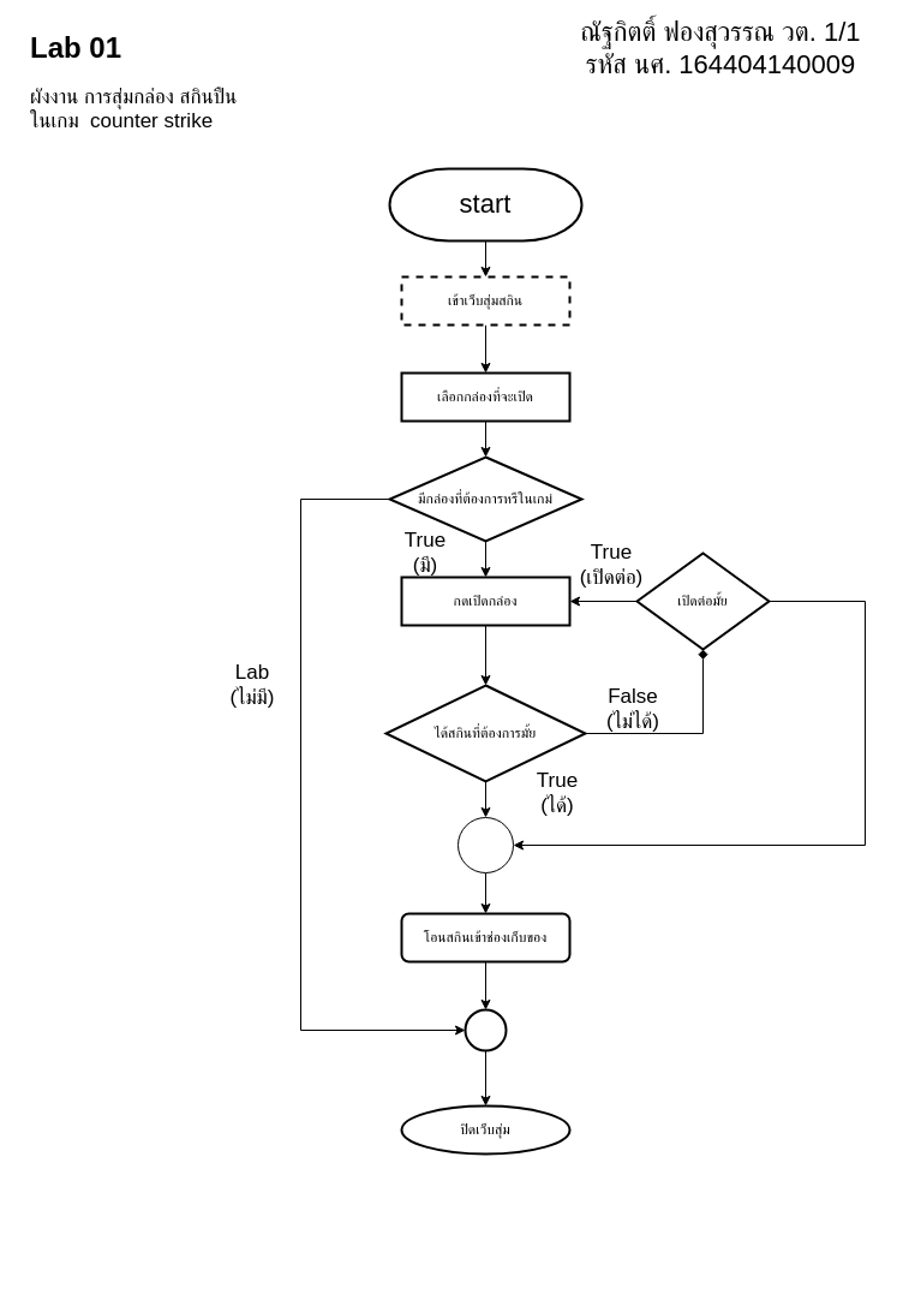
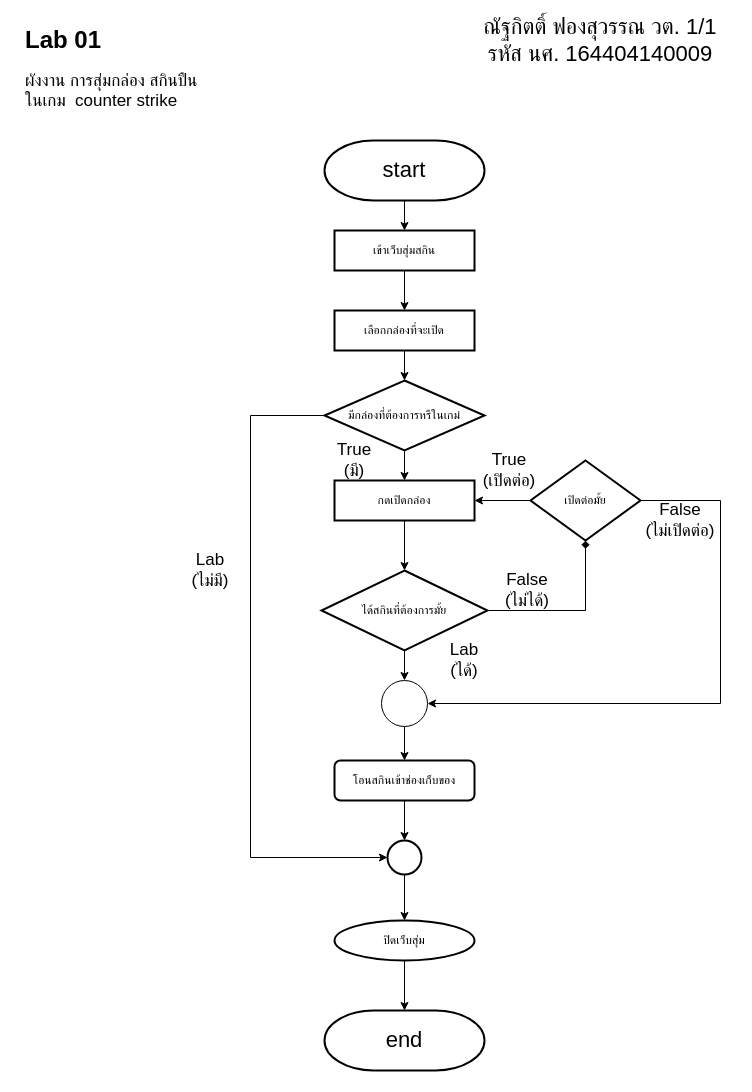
  <mxCell id="0" />
  <mxCell id="1" parent="0" />
  <mxCell id="2" value="" style="edgeStyle=orthogonalEdgeStyle;rounded=0;orthogonalLoop=1;jettySize=auto;html=1;" parent="1" source="3" target="18" edge="1"><mxGeometry relative="1" as="geometry" /></mxCell>
  <mxCell id="3" value="&lt;font style=&quot;font-size: 22px&quot;&gt;start&lt;/font&gt;" style="strokeWidth=2;html=1;shape=mxgraph.flowchart.terminator;whiteSpace=wrap;" parent="1" vertex="1"><mxGeometry x="324" y="140" width="160" height="60" as="geometry" /></mxCell>
+ <mxCell id="4" value="&lt;font style=&quot;font-size: 22px&quot;&gt;end&lt;/font&gt;" style="strokeWidth=2;html=1;shape=mxgraph.flowchart.terminator;whiteSpace=wrap;" parent="1" vertex="1"><mxGeometry x="324" y="1010" width="160" height="60" as="geometry" /></mxCell>
  <mxCell id="5" style="edgeStyle=orthogonalEdgeStyle;rounded=0;orthogonalLoop=1;jettySize=auto;html=1;entryX=0.5;entryY=0;entryDx=0;entryDy=0;" parent="1" source="6" target="9" edge="1"><mxGeometry relative="1" as="geometry" /></mxCell>
  <mxCell id="6" value="เลือกกล่องที่จะเปิด" style="rounded=0;whiteSpace=wrap;html=1;strokeWidth=2;" parent="1" vertex="1"><mxGeometry x="334" y="310" width="140" height="40" as="geometry" /></mxCell>
  <mxCell id="7" value="" style="edgeStyle=orthogonalEdgeStyle;rounded=0;orthogonalLoop=1;jettySize=auto;html=1;" parent="1" source="9" target="11" edge="1"><mxGeometry relative="1" as="geometry" /></mxCell>
  <mxCell id="8" value="" style="edgeStyle=orthogonalEdgeStyle;rounded=0;orthogonalLoop=1;jettySize=auto;html=1;entryX=0;entryY=0.5;entryDx=0;entryDy=0;" parent="1" source="9" target="25" edge="1"><mxGeometry relative="1" as="geometry"><mxPoint x="350" y="770" as="targetPoint" /><Array as="points"><mxPoint x="250" y="415" /><mxPoint x="250" y="857" /></Array></mxGeometry></mxCell>
  <mxCell id="9" value="มีกล่องที่ต้องการหรืในเกม่" style="rhombus;whiteSpace=wrap;html=1;strokeWidth=2;" parent="1" vertex="1"><mxGeometry x="324" y="380" width="160" height="70" as="geometry" /></mxCell>
  <mxCell id="10" value="" style="edgeStyle=orthogonalEdgeStyle;rounded=0;orthogonalLoop=1;jettySize=auto;html=1;entryX=0.5;entryY=0;entryDx=0;entryDy=0;" parent="1" source="11" target="14" edge="1"><mxGeometry relative="1" as="geometry"><mxPoint x="404" y="480" as="targetPoint" /></mxGeometry></mxCell>
  <mxCell id="11" value="กดเปิดกล่อง" style="rounded=0;whiteSpace=wrap;html=1;strokeWidth=2;" parent="1" vertex="1"><mxGeometry x="334" y="480" width="140" height="40" as="geometry" /></mxCell>
  <mxCell id="12" style="edgeStyle=orthogonalEdgeStyle;rounded=0;orthogonalLoop=1;jettySize=auto;html=1;endArrow=diamond;" parent="1" source="14" target="21" edge="1"><mxGeometry relative="1" as="geometry" /></mxCell>
  <mxCell id="13" value="" style="edgeStyle=orthogonalEdgeStyle;rounded=0;orthogonalLoop=1;jettySize=auto;html=1;" edge="1" parent="1" source="14" target="36"><mxGeometry relative="1" as="geometry" /></mxCell>
  <mxCell id="14" value="ได้สกินที่ต้องการมั้ย" style="rhombus;whiteSpace=wrap;html=1;strokeWidth=2;" parent="1" vertex="1"><mxGeometry x="321" y="570" width="166" height="80" as="geometry" /></mxCell>
  <mxCell id="15" value="" style="edgeStyle=orthogonalEdgeStyle;rounded=0;orthogonalLoop=1;jettySize=auto;html=1;" parent="1" source="16" target="25" edge="1"><mxGeometry relative="1" as="geometry" /></mxCell>
  <mxCell id="16" value="โอนสกินเข้าช่องเก็บของ" style="whiteSpace=wrap;html=1;strokeWidth=2;rounded=1;" parent="1" vertex="1"><mxGeometry x="334" y="760" width="140" height="40" as="geometry" /></mxCell>
  <mxCell id="17" value="" style="edgeStyle=orthogonalEdgeStyle;rounded=0;orthogonalLoop=1;jettySize=auto;html=1;" parent="1" source="18" target="6" edge="1"><mxGeometry relative="1" as="geometry" /></mxCell>
- <mxCell id="18" value="เข้าเว็บสุ่มสกิน" style="rounded=0;whiteSpace=wrap;html=1;strokeWidth=2;dashed=1;" parent="1" vertex="1"><mxGeometry x="334" y="230" width="140" height="40" as="geometry" /></mxCell>
+ <mxCell id="18" value="เข้าเว็บสุ่มสกิน" style="rounded=0;whiteSpace=wrap;html=1;strokeWidth=2;" parent="1" vertex="1"><mxGeometry x="334" y="230" width="140" height="40" as="geometry" /></mxCell>
  <mxCell id="19" value="" style="edgeStyle=orthogonalEdgeStyle;rounded=0;orthogonalLoop=1;jettySize=auto;html=1;" parent="1" source="21" target="11" edge="1"><mxGeometry relative="1" as="geometry" /></mxCell>
  <mxCell id="20" style="edgeStyle=orthogonalEdgeStyle;rounded=0;orthogonalLoop=1;jettySize=auto;html=1;" edge="1" parent="1" source="21" target="36"><mxGeometry relative="1" as="geometry"><mxPoint x="430" y="690" as="targetPoint" /><Array as="points"><mxPoint x="720" y="500" /><mxPoint x="720" y="703" /></Array></mxGeometry></mxCell>
  <mxCell id="21" value="เปิดต่อมั้ย" style="rhombus;whiteSpace=wrap;html=1;strokeWidth=2;" parent="1" vertex="1"><mxGeometry x="530" y="460" width="110" height="80" as="geometry" /></mxCell>
+ <mxCell id="22" value="" style="edgeStyle=orthogonalEdgeStyle;rounded=0;orthogonalLoop=1;jettySize=auto;html=1;" parent="1" source="23" target="4" edge="1"><mxGeometry relative="1" as="geometry" /></mxCell>
  <mxCell id="23" value="ปิดเว็บสุ่ม" style="ellipse;whiteSpace=wrap;html=1;strokeWidth=2;" parent="1" vertex="1"><mxGeometry x="334" y="920" width="140" height="40" as="geometry" /></mxCell>
  <mxCell id="24" value="" style="edgeStyle=orthogonalEdgeStyle;rounded=0;orthogonalLoop=1;jettySize=auto;html=1;" parent="1" source="25" target="23" edge="1"><mxGeometry relative="1" as="geometry" /></mxCell>
  <mxCell id="25" value="" style="ellipse;whiteSpace=wrap;html=1;aspect=fixed;strokeWidth=2;" parent="1" vertex="1"><mxGeometry x="387" y="840" width="34" height="34" as="geometry" /></mxCell>
  <mxCell id="26" value="&lt;font style=&quot;font-size: 17px&quot;&gt;True&lt;br&gt;(มี)&lt;br&gt;&lt;/font&gt;" style="text;html=1;strokeColor=none;fillColor=none;align=center;verticalAlign=middle;whiteSpace=wrap;rounded=0;" parent="1" vertex="1"><mxGeometry x="334" y="450" width="40" height="20" as="geometry" /></mxCell>
- <mxCell id="27" value="&lt;font style=&quot;font-size: 17px&quot;&gt;True&lt;br&gt;(ได้)&lt;br&gt;&lt;/font&gt;" style="text;html=1;strokeColor=none;fillColor=none;align=center;verticalAlign=middle;whiteSpace=wrap;rounded=0;" parent="1" vertex="1"><mxGeometry x="444" y="650" width="40" height="20" as="geometry" /></mxCell>
+ <mxCell id="27" value="&lt;font style=&quot;font-size: 17px&quot;&gt;Lab&lt;br&gt;(ได้)&lt;br&gt;&lt;/font&gt;" style="text;html=1;strokeColor=none;fillColor=none;align=center;verticalAlign=middle;whiteSpace=wrap;rounded=0;" parent="1" vertex="1"><mxGeometry x="444" y="650" width="40" height="20" as="geometry" /></mxCell>
  <mxCell id="28" value="&lt;font style=&quot;font-size: 17px&quot;&gt;True&lt;br&gt;(เปิดต่อ)&lt;br&gt;&lt;/font&gt;" style="text;html=1;strokeColor=none;fillColor=none;align=center;verticalAlign=middle;whiteSpace=wrap;rounded=0;" parent="1" vertex="1"><mxGeometry x="474" y="460" width="70" height="20" as="geometry" /></mxCell>
+ <mxCell id="29" value="&lt;font style=&quot;font-size: 17px&quot;&gt;False&lt;br&gt;(ไม่เปิดต่อ)&lt;br&gt;&lt;/font&gt;" style="text;html=1;strokeColor=none;fillColor=none;align=center;verticalAlign=middle;whiteSpace=wrap;rounded=0;" parent="1" vertex="1"><mxGeometry x="640" y="510" width="80" height="20" as="geometry" /></mxCell>
  <mxCell id="30" value="&lt;font style=&quot;font-size: 17px&quot;&gt;Lab&lt;br&gt;(ไม่มี)&lt;br&gt;&lt;/font&gt;" style="text;html=1;strokeColor=none;fillColor=none;align=center;verticalAlign=middle;whiteSpace=wrap;rounded=0;" parent="1" vertex="1"><mxGeometry x="170" y="560" width="80" height="20" as="geometry" /></mxCell>
  <mxCell id="31" value="&lt;font style=&quot;font-size: 17px&quot;&gt;False&lt;br&gt;(ไม่ได้)&lt;br&gt;&lt;/font&gt;" style="text;html=1;strokeColor=none;fillColor=none;align=center;verticalAlign=middle;whiteSpace=wrap;rounded=0;" parent="1" vertex="1"><mxGeometry x="487" y="580" width="80" height="20" as="geometry" /></mxCell>
  <mxCell id="32" value="&lt;h1&gt;Lab 01&lt;/h1&gt;&lt;p&gt;&lt;font style=&quot;font-size: 17px&quot;&gt;ผังงาน การสุ่มกล่อง สกินปืน &lt;br&gt;ในเกม&amp;nbsp;&amp;nbsp;counter strike&lt;/font&gt;&lt;/p&gt;" style="text;html=1;strokeColor=none;fillColor=none;spacing=5;spacingTop=-20;whiteSpace=wrap;overflow=hidden;rounded=0;" parent="1" vertex="1"><mxGeometry x="20" y="20" width="290" height="90" as="geometry" /></mxCell>
  <mxCell id="33" style="edgeStyle=orthogonalEdgeStyle;rounded=0;orthogonalLoop=1;jettySize=auto;html=1;exitX=0.5;exitY=1;exitDx=0;exitDy=0;" parent="1" edge="1"><mxGeometry relative="1" as="geometry"><mxPoint x="115" y="210" as="sourcePoint" /><mxPoint x="115" y="210" as="targetPoint" /></mxGeometry></mxCell>
  <mxCell id="34" value="&lt;font style=&quot;font-size: 22px&quot;&gt;ณัฐกิตติ์ ฟองสุวรรณ วต. 1/1&lt;br&gt;รหัส นศ. 164404140009&lt;br&gt;&lt;/font&gt;" style="text;html=1;strokeColor=none;fillColor=none;align=center;verticalAlign=middle;whiteSpace=wrap;rounded=0;" parent="1" vertex="1"><mxGeometry x="470" y="30" width="260" height="20" as="geometry" /></mxCell>
  <mxCell id="35" value="" style="edgeStyle=orthogonalEdgeStyle;rounded=0;orthogonalLoop=1;jettySize=auto;html=1;" edge="1" parent="1" source="36" target="16"><mxGeometry relative="1" as="geometry" /></mxCell>
  <mxCell id="36" value="" style="ellipse;whiteSpace=wrap;html=1;aspect=fixed;" vertex="1" parent="1"><mxGeometry x="381" y="680" width="46" height="46" as="geometry" /></mxCell>
